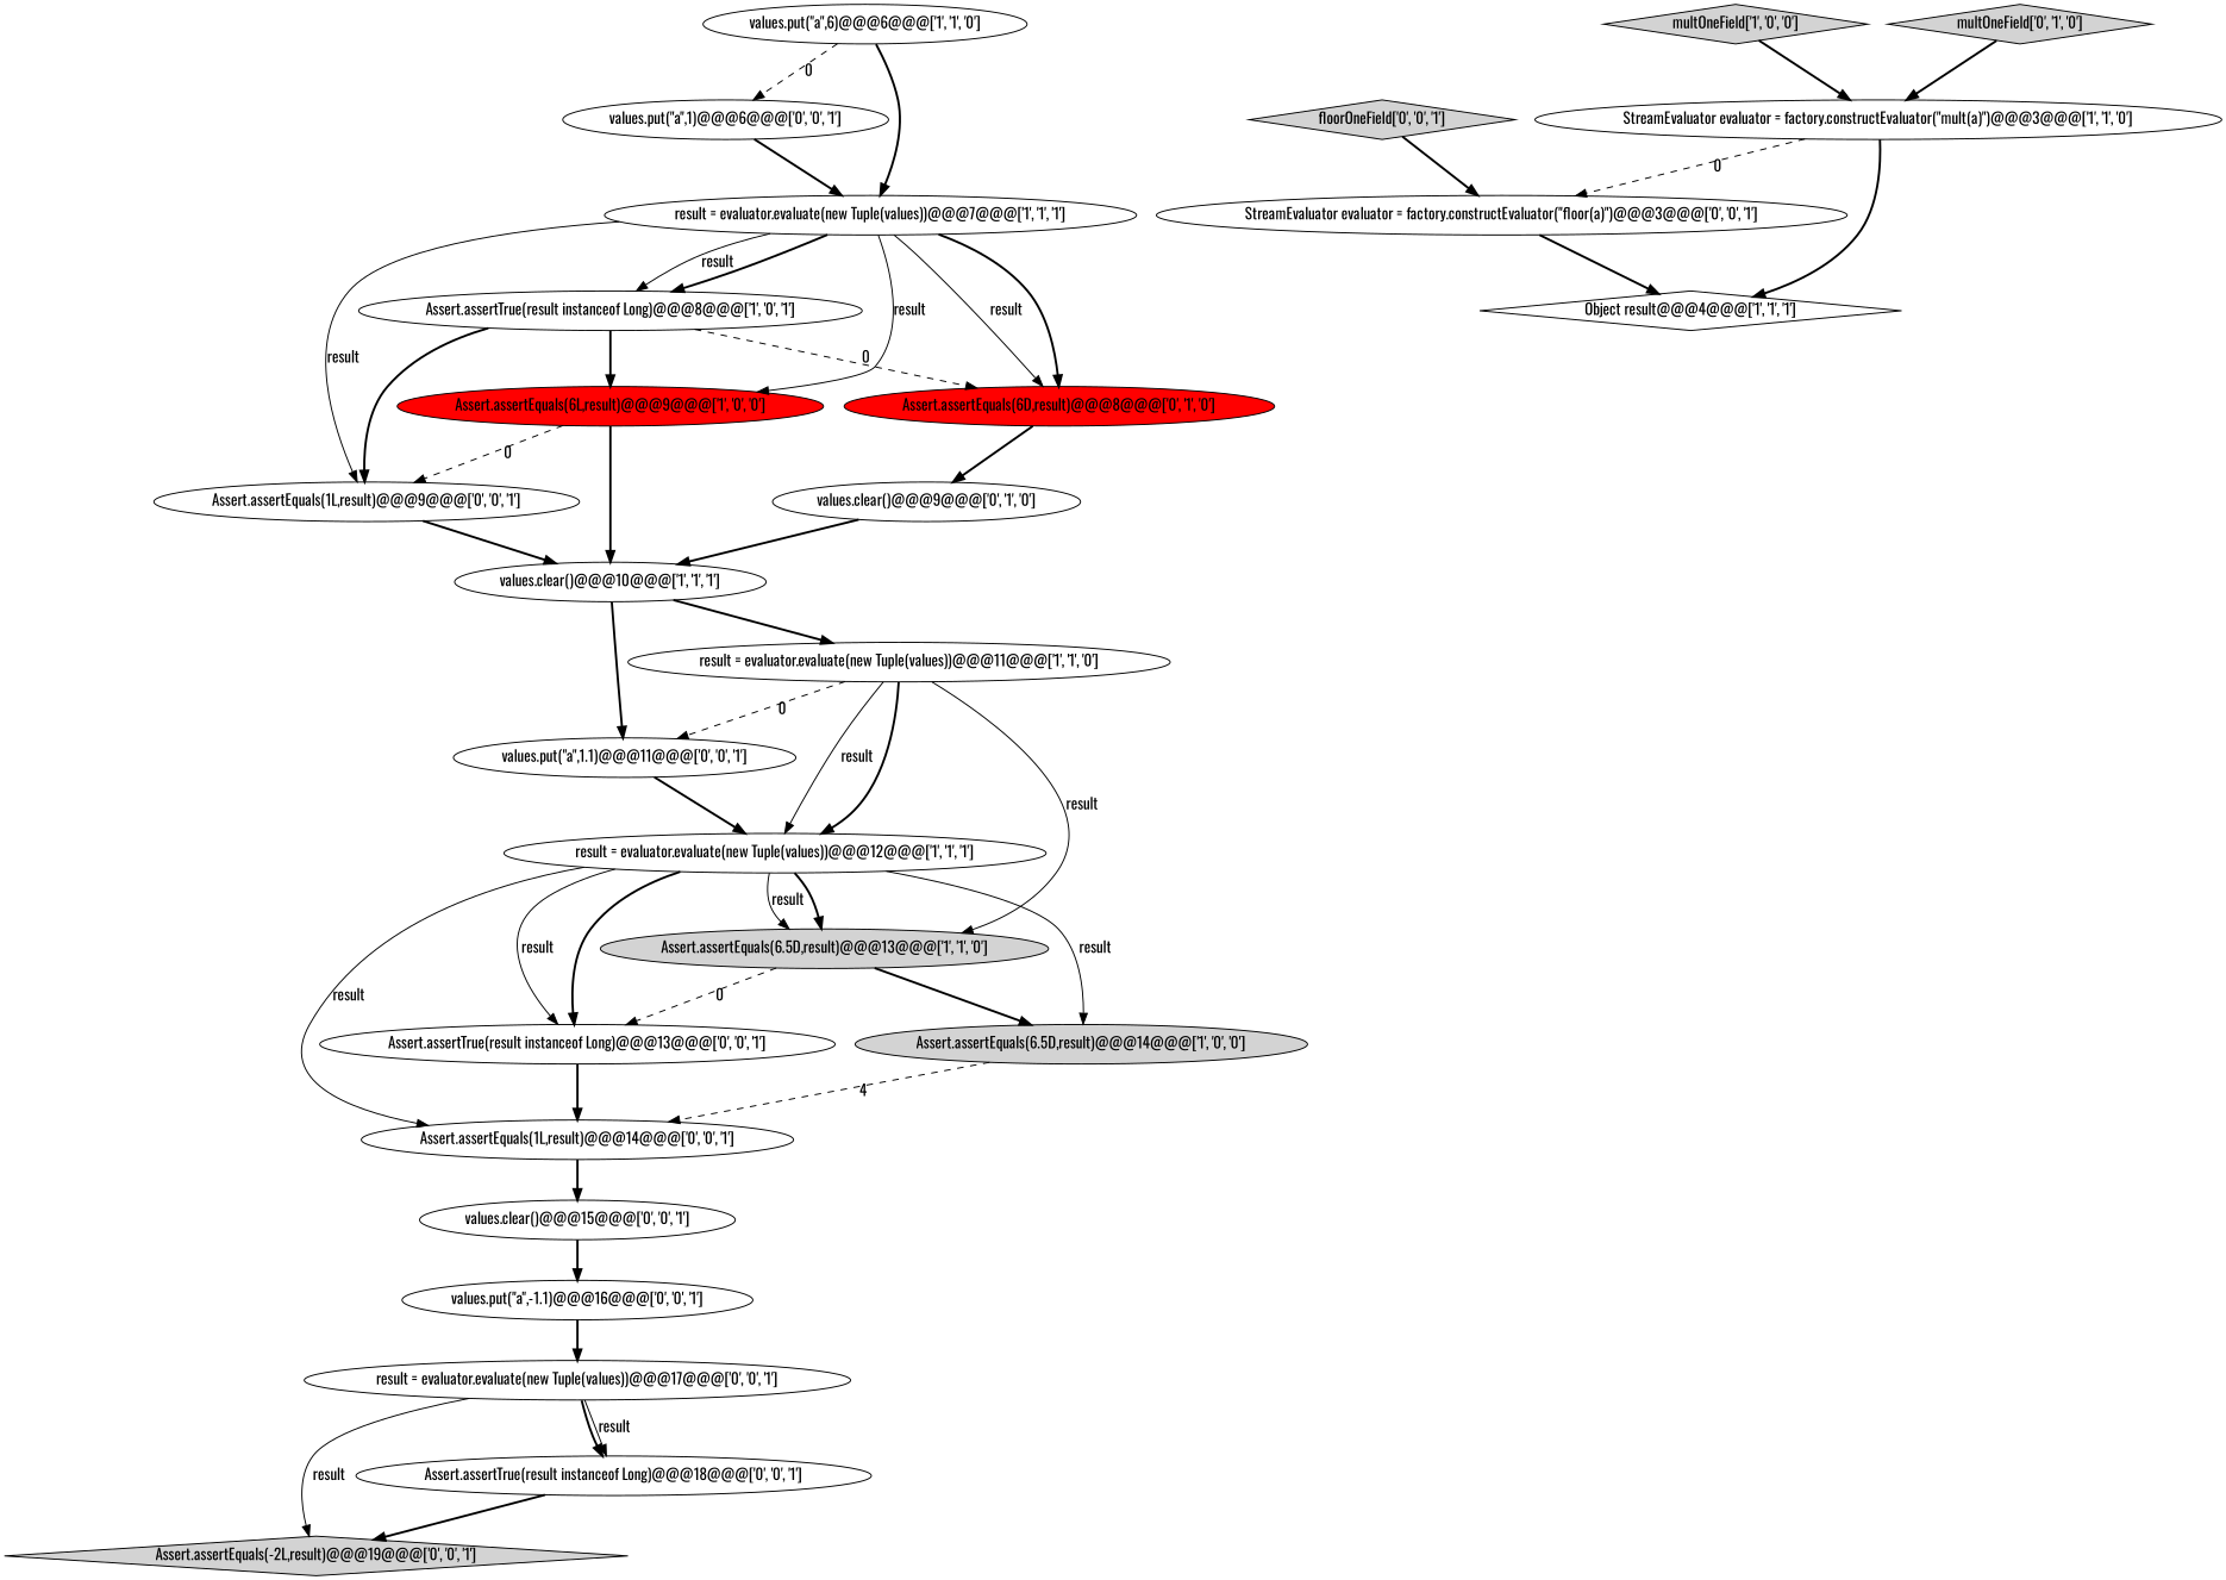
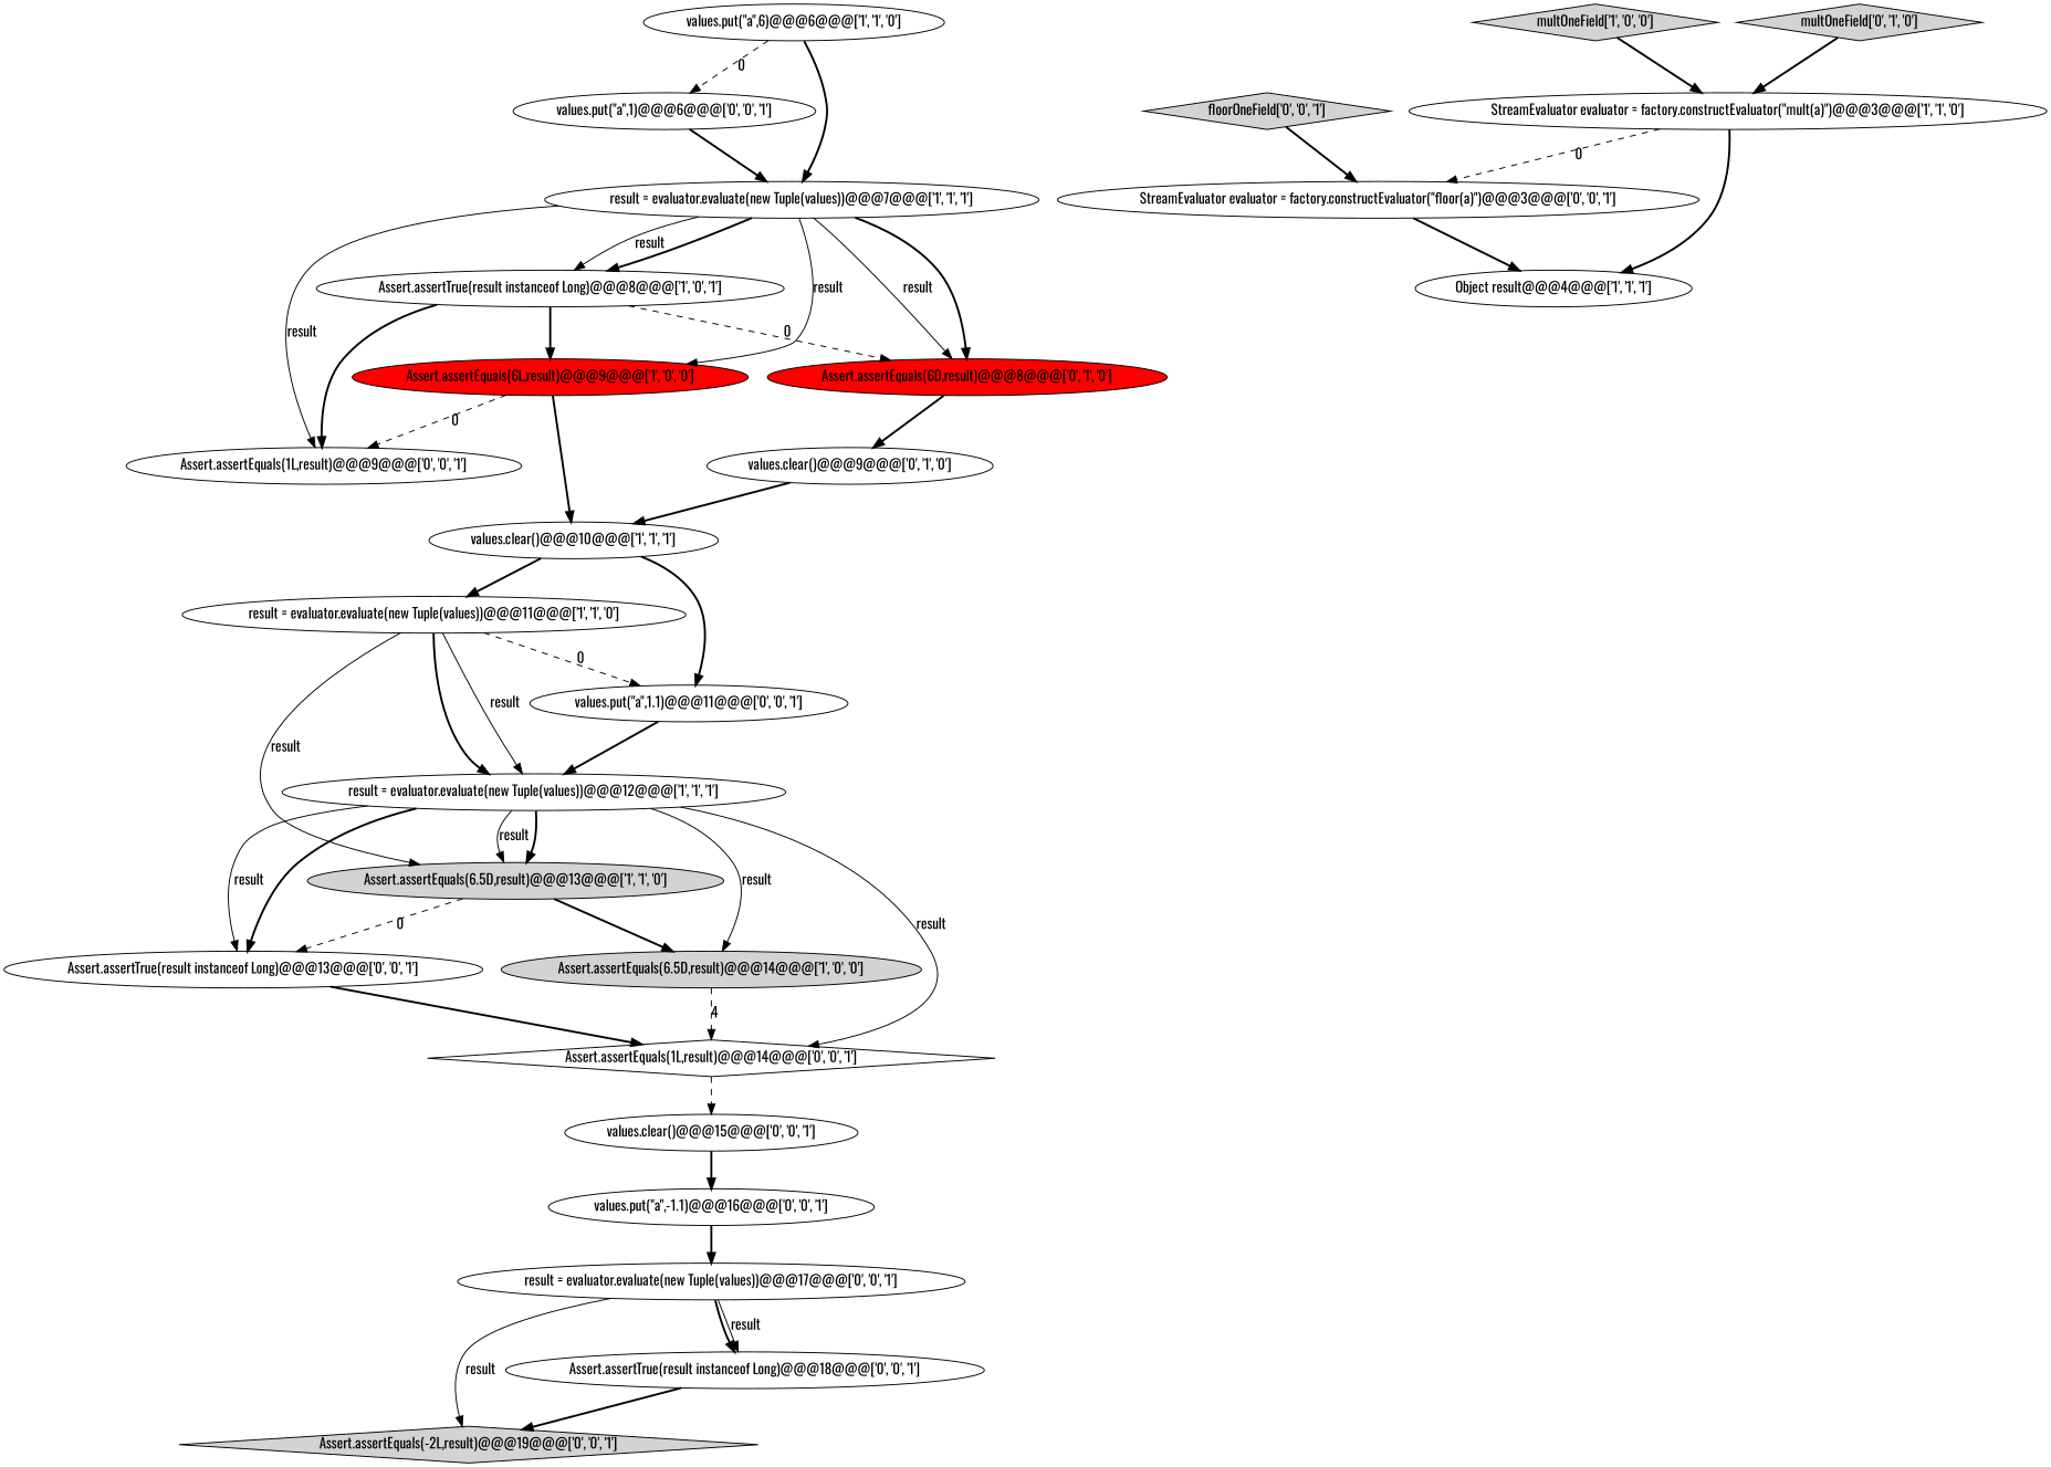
  digraph {
    fontname=Oswald
    node [fillcolor=white fontname=Oswald shape=ellipse style=filled]
    edge [fontname=Oswald style=bold]
    n1 [fillcolor=lightgray label="Assert.assertEquals(6.5D,result)@@@14@@@['1', '0', '0']"]
-   n2 [label="Assert.assertEquals(1L,result)@@@14@@@['0', '0', '1']"]
+   n2 [label="Assert.assertEquals(1L,result)@@@14@@@['0', '0', '1']" shape=diamond]
    n3 [label="values.clear()@@@15@@@['0', '0', '1']"]
    n4 [label="values.put(\"a\",1.1)@@@11@@@['0', '0', '1']"]
    n5 [label="result = evaluator.evaluate(new Tuple(values))@@@12@@@['1', '1', '1']"]
    n6 [label="Assert.assertTrue(result instanceof Long)@@@13@@@['0', '0', '1']"]
    n7 [fillcolor=lightgray label="Assert.assertEquals(6.5D,result)@@@13@@@['1', '1', '0']"]
-   n8 [label="Object result@@@4@@@['1', '1', '1']" shape=diamond]
+   n8 [label="Object result@@@4@@@['1', '1', '1']"]
    n9 [label="Assert.assertTrue(result instanceof Long)@@@8@@@['1', '0', '1']"]
    n10 [fillcolor=red label="Assert.assertEquals(6D,result)@@@8@@@['0', '1', '0']"]
    n11 [fillcolor=red label="Assert.assertEquals(6L,result)@@@9@@@['1', '0', '0']"]
    n12 [label="Assert.assertEquals(1L,result)@@@9@@@['0', '0', '1']"]
    n13 [label="values.clear()@@@9@@@['0', '1', '0']"]
    n14 [label="values.clear()@@@10@@@['1', '1', '1']"]
    n15 [fillcolor=lightgray label="Assert.assertEquals(-2L,result)@@@19@@@['0', '0', '1']" shape=diamond]
    n16 [fillcolor=lightgray label="multOneField['1', '0', '0']" shape=diamond]
    n17 [label="StreamEvaluator evaluator = factory.constructEvaluator(\"mult(a)\")@@@3@@@['1', '1', '0']"]
    n18 [label="StreamEvaluator evaluator = factory.constructEvaluator(\"floor(a)\")@@@3@@@['0', '0', '1']"]
    n19 [label="Assert.assertTrue(result instanceof Long)@@@18@@@['0', '0', '1']"]
    n20 [label="values.put(\"a\",6)@@@6@@@['1', '1', '0']"]
    n21 [label="values.put(\"a\",1)@@@6@@@['0', '0', '1']"]
    n22 [label="result = evaluator.evaluate(new Tuple(values))@@@7@@@['1', '1', '1']"]
    n23 [label="result = evaluator.evaluate(new Tuple(values))@@@11@@@['1', '1', '0']"]
    n24 [fillcolor=lightgray label="multOneField['0', '1', '0']" shape=diamond]
    n25 [fillcolor=lightgray label="floorOneField['0', '0', '1']" shape=diamond]
    n26 [label="values.put(\"a\",-1.1)@@@16@@@['0', '0', '1']"]
    n27 [label="result = evaluator.evaluate(new Tuple(values))@@@17@@@['0', '0', '1']"]
    n1 -> n2 [label=4 style=dashed]
-   n2 -> n3
+   n2 -> n3 [style=dashed]
    n3 -> n26
    n4 -> n5
    n5 -> n1 [label=result style=solid]
    n5 -> n2 [label=result style=solid]
    n5 -> n6 [label=result style=solid]
    n5 -> n6
    n5 -> n7
    n5 -> n7 [label=result style=solid]
    n6 -> n2
    n7 -> n1
    n7 -> n6 [label=0 style=dashed]
    n9 -> n10 [label=0 style=dashed]
    n9 -> n11
    n9 -> n12
    n10 -> n13
    n11 -> n12 [label=0 style=dashed]
    n11 -> n14
-   n12 -> n14
    n13 -> n14
    n14 -> n4
    n14 -> n23
    n16 -> n17
    n17 -> n8
    n17 -> n18 [label=0 style=dashed]
    n18 -> n8
    n19 -> n15
    n20 -> n21 [label=0 style=dashed]
    n20 -> n22
    n21 -> n22
    n22 -> n9 [label=result style=solid]
    n22 -> n9
    n22 -> n10 [label=result style=solid]
    n22 -> n10
    n22 -> n11 [label=result style=solid]
    n22 -> n12 [label=result style=solid]
    n23 -> n4 [label=0 style=dashed]
    n23 -> n5
    n23 -> n5 [label=result style=solid]
    n23 -> n7 [label=result style=solid]
    n24 -> n17
    n25 -> n18
    n26 -> n27
    n27 -> n15 [label=result style=solid]
    n27 -> n19 [label=result style=solid]
    n27 -> n19
  }
